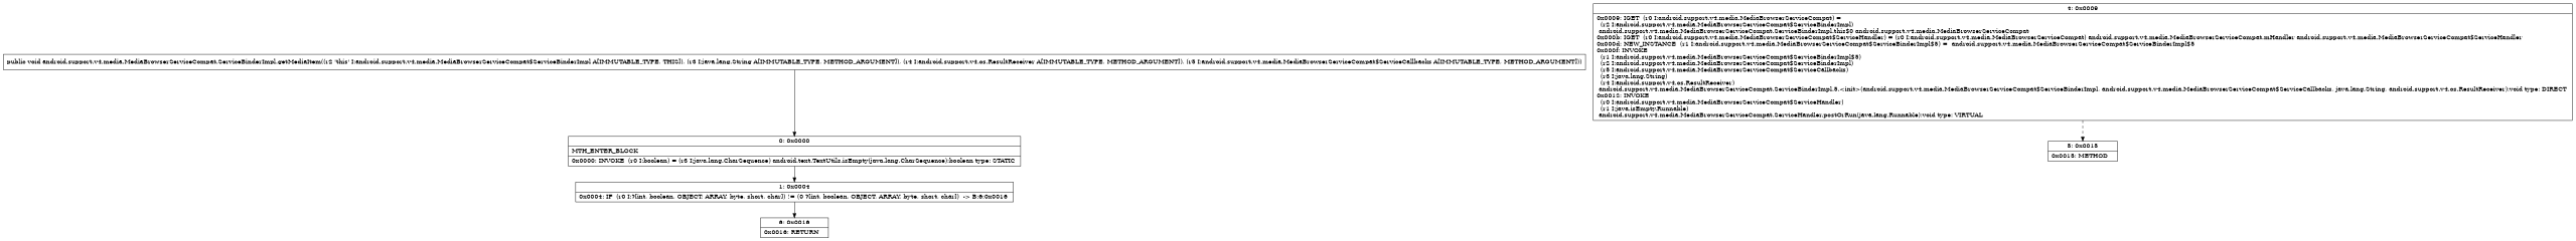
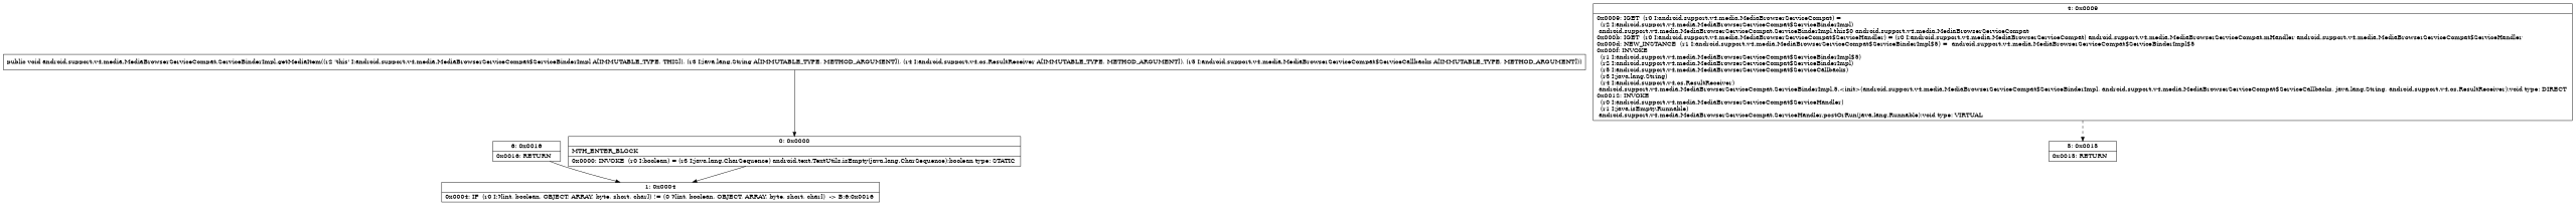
  digraph {
    node [shape=record]
    n1 [label="{0\:\ 0x0000|MTH_ENTER_BLOCK\l|0x0000: INVOKE  (r0 I:boolean) = (r3 I:java.lang.CharSequence) android.text.TextUtils.isEmpty(java.lang.CharSequence):boolean type: STATIC \l}"]
    n2 [label="{1\:\ 0x0004|0x0004: IF  (r0 I:?[int, boolean, OBJECT, ARRAY, byte, short, char]) != (0 ?[int, boolean, OBJECT, ARRAY, byte, short, char])  \-\> B:6:0x0016 \l}"]
    n3 [label="{6\:\ 0x0016|0x0016: RETURN   \l}"]
    n4 [label="{4\:\ 0x0009|0x0009: IGET  (r0 I:android.support.v4.media.MediaBrowserServiceCompat) = \l  (r2 I:android.support.v4.media.MediaBrowserServiceCompat$ServiceBinderImpl)\l android.support.v4.media.MediaBrowserServiceCompat.ServiceBinderImpl.this$0 android.support.v4.media.MediaBrowserServiceCompat \l0x000b: IGET  (r0 I:android.support.v4.media.MediaBrowserServiceCompat$ServiceHandler) = (r0 I:android.support.v4.media.MediaBrowserServiceCompat) android.support.v4.media.MediaBrowserServiceCompat.mHandler android.support.v4.media.MediaBrowserServiceCompat$ServiceHandler \l0x000d: NEW_INSTANCE  (r1 I:android.support.v4.media.MediaBrowserServiceCompat$ServiceBinderImpl$5) =  android.support.v4.media.MediaBrowserServiceCompat$ServiceBinderImpl$5 \l0x000f: INVOKE  \l  (r1 I:android.support.v4.media.MediaBrowserServiceCompat$ServiceBinderImpl$5)\l  (r2 I:android.support.v4.media.MediaBrowserServiceCompat$ServiceBinderImpl)\l  (r5 I:android.support.v4.media.MediaBrowserServiceCompat$ServiceCallbacks)\l  (r3 I:java.lang.String)\l  (r4 I:android.support.v4.os.ResultReceiver)\l android.support.v4.media.MediaBrowserServiceCompat.ServiceBinderImpl.5.\<init\>(android.support.v4.media.MediaBrowserServiceCompat$ServiceBinderImpl, android.support.v4.media.MediaBrowserServiceCompat$ServiceCallbacks, java.lang.String, android.support.v4.os.ResultReceiver):void type: DIRECT \l0x0012: INVOKE  \l  (r0 I:android.support.v4.media.MediaBrowserServiceCompat$ServiceHandler)\l  (r1 I:java.isEmpty.Runnable)\l android.support.v4.media.MediaBrowserServiceCompat.ServiceHandler.postOrRun(java.lang.Runnable):void type: VIRTUAL \l}"]
-   n5 [label="{5\:\ 0x0015|0x0015: METHOD   \l}"]
+   n5 [label="{5\:\ 0x0015|0x0015: RETURN   \l}"]
    n6 [label="{public void android.support.v4.media.MediaBrowserServiceCompat.ServiceBinderImpl.getMediaItem((r2 'this' I:android.support.v4.media.MediaBrowserServiceCompat$ServiceBinderImpl A[IMMUTABLE_TYPE, THIS]), (r3 I:java.lang.String A[IMMUTABLE_TYPE, METHOD_ARGUMENT]), (r4 I:android.support.v4.os.ResultReceiver A[IMMUTABLE_TYPE, METHOD_ARGUMENT]), (r5 I:android.support.v4.media.MediaBrowserServiceCompat$ServiceCallbacks A[IMMUTABLE_TYPE, METHOD_ARGUMENT])) }"]
    n1 -> n2
-   n2 -> n3
+   n3 -> n2
    n4 -> n5 [style=dashed]
    n6 -> n1
  }
